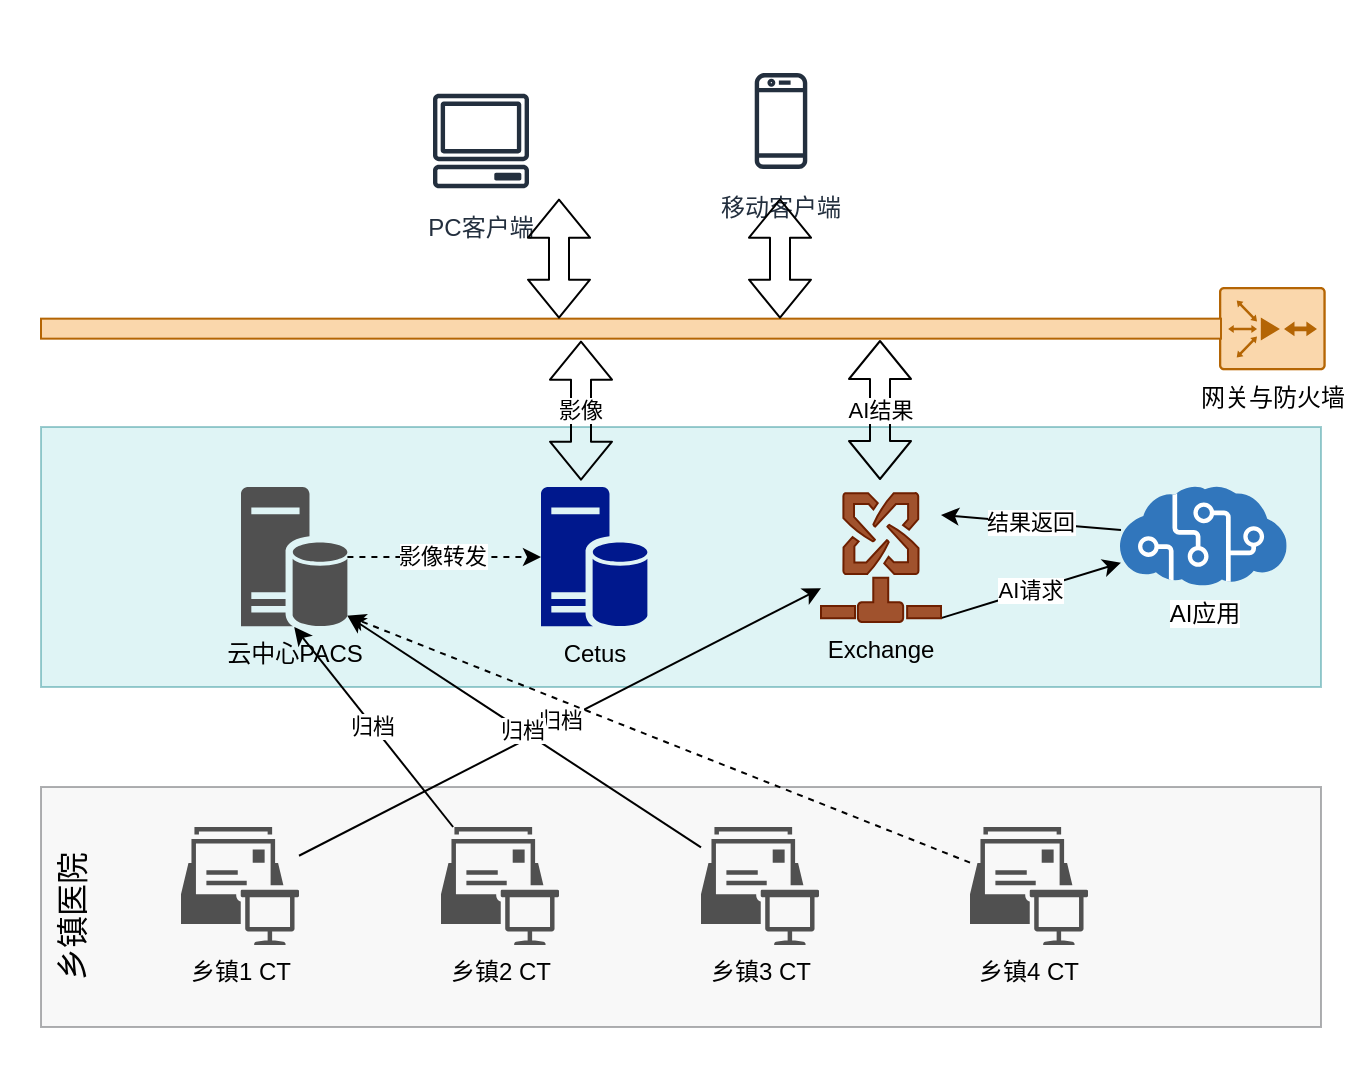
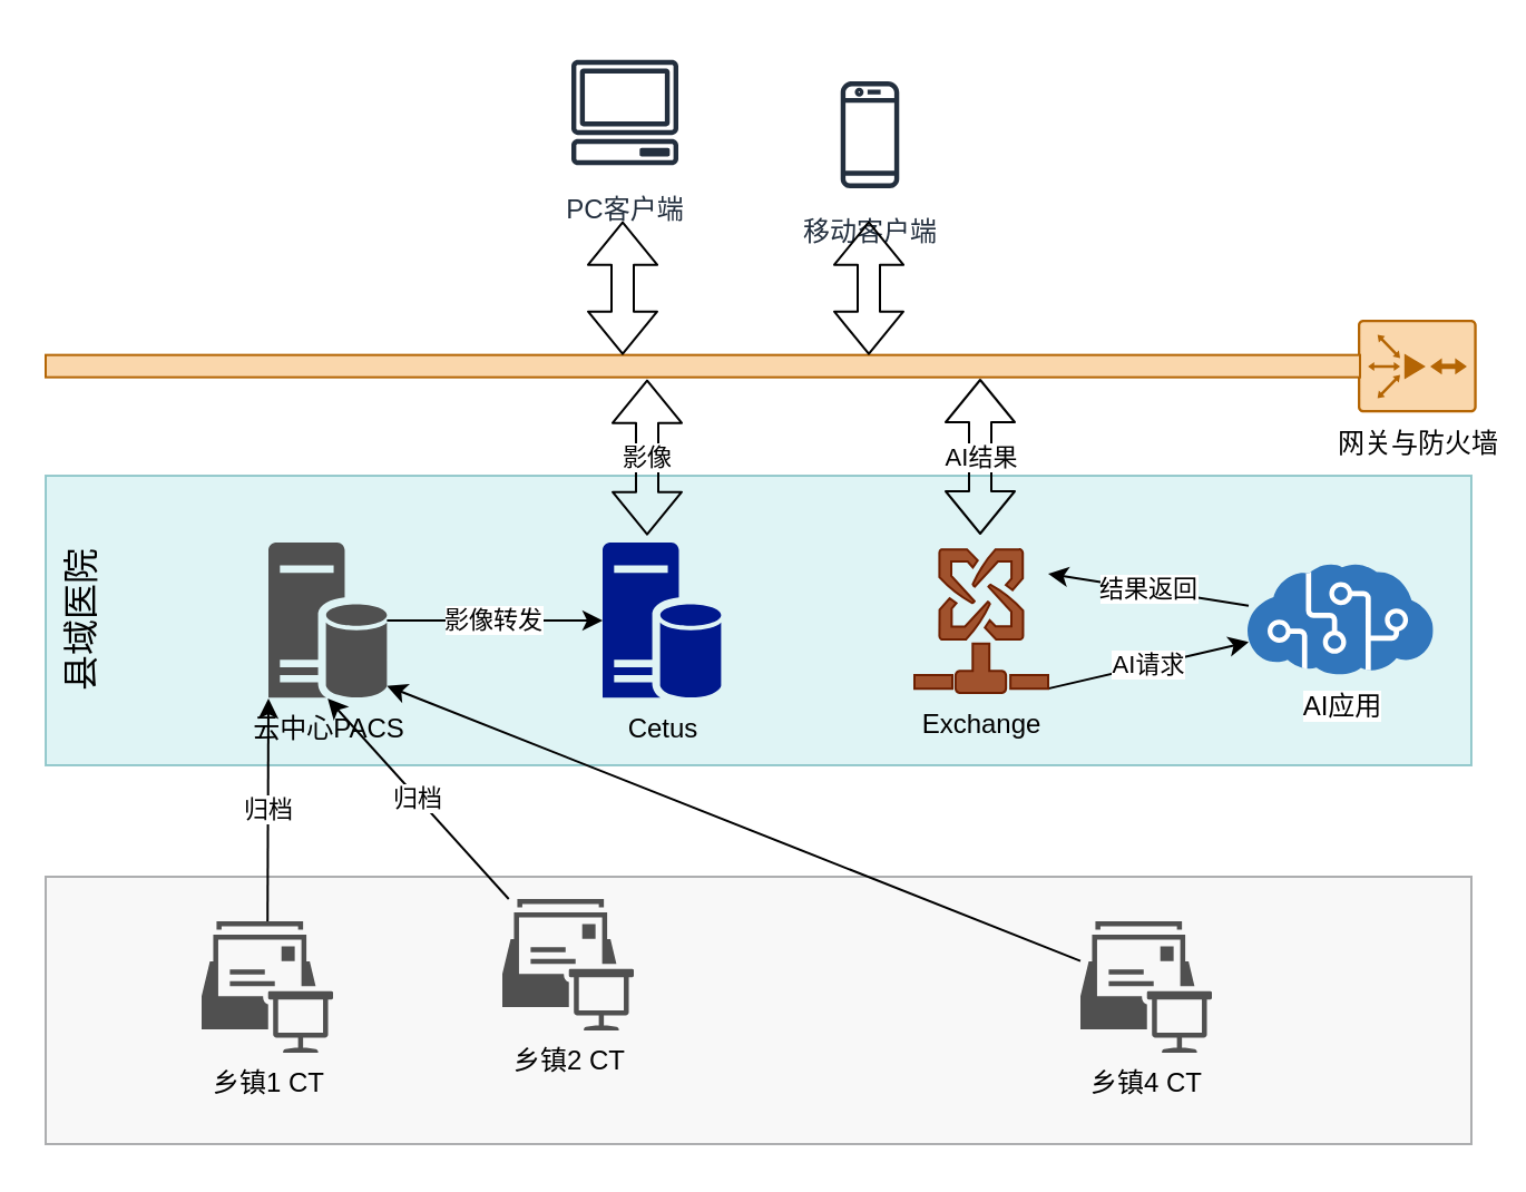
  <mxCell id="0" />
  <mxCell id="1" parent="0" />
  <mxCell id="2" value="" style="rounded=0;whiteSpace=wrap;html=1;opacity=40;fillColor=#eeeeee;strokeColor=#36393d;" vertex="1" parent="1"><mxGeometry x="20" y="393" width="640" height="120" as="geometry" /></mxCell>
  <mxCell id="3" value="" style="rounded=0;whiteSpace=wrap;html=1;fillColor=#b0e3e6;strokeColor=#0e8088;opacity=40;" vertex="1" parent="1"><mxGeometry x="20" y="213" width="640" height="130" as="geometry" /></mxCell>
- <mxCell id="4" value="归档" style="rounded=0;orthogonalLoop=1;jettySize=auto;html=1;" edge="1" parent="1" source="5" target="14"><mxGeometry relative="1" as="geometry" /></mxCell>
+ <mxCell id="4" value="归档" style="rounded=0;orthogonalLoop=1;jettySize=auto;html=1;entryX=0;entryY=1;entryDx=0;entryDy=0;entryPerimeter=0;" edge="1" parent="1" source="5" target="11"><mxGeometry relative="1" as="geometry" /></mxCell>
  <mxCell id="5" value="乡镇1 CT" style="pointerEvents=1;shadow=0;dashed=0;html=1;strokeColor=none;fillColor=#505050;labelPosition=center;verticalLabelPosition=bottom;verticalAlign=top;outlineConnect=0;align=center;shape=mxgraph.office.communications.equipment_mailbox;" vertex="1" parent="1"><mxGeometry x="90" y="413" width="59" height="59" as="geometry" /></mxCell>
  <mxCell id="6" value="归档" style="rounded=0;orthogonalLoop=1;jettySize=auto;html=1;entryX=0.5;entryY=1;entryDx=0;entryDy=0;entryPerimeter=0;" edge="1" parent="1" source="7" target="11"><mxGeometry relative="1" as="geometry" /></mxCell>
- <mxCell id="7" value="乡镇2 CT" style="pointerEvents=1;shadow=0;dashed=0;html=1;strokeColor=none;fillColor=#505050;labelPosition=center;verticalLabelPosition=bottom;verticalAlign=top;outlineConnect=0;align=center;shape=mxgraph.office.communications.equipment_mailbox;" vertex="1" parent="1"><mxGeometry x="220" y="413" width="59" height="59" as="geometry" /></mxCell>
- <mxCell id="8" value="归档" style="edgeStyle=none;rounded=0;orthogonalLoop=1;jettySize=auto;html=1;entryX=1;entryY=0.92;entryDx=0;entryDy=0;entryPerimeter=0;" edge="1" parent="1" source="9" target="11"><mxGeometry relative="1" as="geometry" /></mxCell>
- <mxCell id="9" value="乡镇3 CT" style="pointerEvents=1;shadow=0;dashed=0;html=1;strokeColor=none;fillColor=#505050;labelPosition=center;verticalLabelPosition=bottom;verticalAlign=top;outlineConnect=0;align=center;shape=mxgraph.office.communications.equipment_mailbox;" vertex="1" parent="1"><mxGeometry x="350" y="413" width="59" height="59" as="geometry" /></mxCell>
- <mxCell id="10" value="影像转发" style="edgeStyle=none;rounded=0;orthogonalLoop=1;jettySize=auto;html=1;exitX=1;exitY=0.5;exitDx=0;exitDy=0;exitPerimeter=0;entryX=0;entryY=0.5;entryDx=0;entryDy=0;entryPerimeter=0;dashed=1;" edge="1" parent="1" source="11" target="12"><mxGeometry relative="1" as="geometry" /></mxCell>
+ <mxCell id="7" value="乡镇2 CT" style="pointerEvents=1;shadow=0;dashed=0;html=1;strokeColor=none;fillColor=#505050;labelPosition=center;verticalLabelPosition=bottom;verticalAlign=top;outlineConnect=0;align=center;shape=mxgraph.office.communications.equipment_mailbox;" vertex="1" parent="1"><mxGeometry x="225" y="403" width="59" height="59" as="geometry" /></mxCell>
+ <mxCell id="10" value="影像转发" style="edgeStyle=none;rounded=0;orthogonalLoop=1;jettySize=auto;html=1;exitX=1;exitY=0.5;exitDx=0;exitDy=0;exitPerimeter=0;entryX=0;entryY=0.5;entryDx=0;entryDy=0;entryPerimeter=0;" edge="1" parent="1" source="11" target="12"><mxGeometry relative="1" as="geometry" /></mxCell>
  <mxCell id="11" value="云中心PACS" style="aspect=fixed;pointerEvents=1;shadow=0;dashed=0;html=1;strokeColor=none;labelPosition=center;verticalLabelPosition=bottom;verticalAlign=top;align=center;shape=mxgraph.mscae.enterprise.database_server;fillColor=#505050;labelBackgroundColor=none;" vertex="1" parent="1"><mxGeometry x="120" y="243" width="53.2" height="70" as="geometry" /></mxCell>
  <mxCell id="12" value="Cetus" style="aspect=fixed;pointerEvents=1;shadow=0;dashed=0;html=1;strokeColor=none;labelPosition=center;verticalLabelPosition=bottom;verticalAlign=top;align=center;fillColor=#00188D;shape=mxgraph.mscae.enterprise.database_server" vertex="1" parent="1"><mxGeometry x="270" y="243" width="53.2" height="70" as="geometry" /></mxCell>
  <mxCell id="13" value="AI请求" style="edgeStyle=none;rounded=0;orthogonalLoop=1;jettySize=auto;html=1;exitX=1;exitY=0.97;exitDx=0;exitDy=0;exitPerimeter=0;" edge="1" parent="1" source="14" target="16"><mxGeometry relative="1" as="geometry" /></mxCell>
  <mxCell id="14" value="Exchange" style="pointerEvents=1;shadow=0;dashed=0;html=1;strokeColor=#6D1F00;labelPosition=center;verticalLabelPosition=bottom;verticalAlign=top;align=center;fillColor=#a0522d;shape=mxgraph.mscae.intune.exchange_connector;" vertex="1" parent="1"><mxGeometry x="410" y="246" width="60" height="64.5" as="geometry" /></mxCell>
  <mxCell id="15" value="结果返回" style="edgeStyle=none;rounded=0;orthogonalLoop=1;jettySize=auto;html=1;entryX=1;entryY=0.171;entryDx=0;entryDy=0;entryPerimeter=0;" edge="1" parent="1" source="16" target="14"><mxGeometry relative="1" as="geometry" /></mxCell>
- <mxCell id="16" value="AI应用" style="aspect=fixed;html=1;points=[];align=center;image;fontSize=12;image=img/lib/mscae/Cognitive_Services.svg;" vertex="1" parent="1"><mxGeometry x="560" y="243" width="83.33" height="50" as="geometry" /></mxCell>
- <mxCell id="17" value="PC客户端" style="outlineConnect=0;fontColor=#232F3E;gradientColor=none;strokeColor=#232F3E;fillColor=#ffffff;dashed=0;verticalLabelPosition=bottom;verticalAlign=top;align=center;html=1;fontSize=12;fontStyle=0;aspect=fixed;shape=mxgraph.aws4.resourceIcon;resIcon=mxgraph.aws4.client;labelBackgroundColor=none;" vertex="1" parent="1"><mxGeometry x="210" y="40" width="60" height="60" as="geometry" /></mxCell>
+ <mxCell id="16" value="AI应用" style="aspect=fixed;html=1;points=[];align=center;image;fontSize=12;image=img/lib/mscae/Cognitive_Services.svg;" vertex="1" parent="1"><mxGeometry x="560" y="253" width="83.33" height="50" as="geometry" /></mxCell>
+ <mxCell id="17" value="PC客户端" style="outlineConnect=0;fontColor=#232F3E;gradientColor=none;strokeColor=#232F3E;fillColor=#ffffff;dashed=0;verticalLabelPosition=bottom;verticalAlign=top;align=center;html=1;fontSize=12;fontStyle=0;aspect=fixed;shape=mxgraph.aws4.resourceIcon;resIcon=mxgraph.aws4.client;labelBackgroundColor=none;" vertex="1" parent="1"><mxGeometry x="250" y="20" width="60" height="60" as="geometry" /></mxCell>
  <mxCell id="18" value="移动客户端" style="outlineConnect=0;fontColor=#232F3E;gradientColor=none;strokeColor=#232F3E;fillColor=#ffffff;dashed=0;verticalLabelPosition=bottom;verticalAlign=top;align=center;html=1;fontSize=12;fontStyle=0;aspect=fixed;shape=mxgraph.aws4.resourceIcon;resIcon=mxgraph.aws4.mobile_client;" vertex="1" parent="1"><mxGeometry x="360" y="30" width="60" height="60" as="geometry" /></mxCell>
  <mxCell id="19" value="网关与防火墙" style="points=[[0.015,0.015,0],[0.985,0.015,0],[0.985,0.985,0],[0.015,0.985,0],[0.25,0,0],[0.5,0,0],[0.75,0,0],[1,0.25,0],[1,0.5,0],[1,0.75,0],[0.75,1,0],[0.5,1,0],[0.25,1,0],[0,0.75,0],[0,0.5,0],[0,0.25,0]];verticalLabelPosition=bottom;html=1;verticalAlign=top;aspect=fixed;align=center;pointerEvents=1;shape=mxgraph.cisco19.rect;prIcon=router_with_firewall2;strokeColor=#B46504;fillColor=#FAD7AC;" vertex="1" parent="1"><mxGeometry x="609" y="143" width="53.33" height="41.66" as="geometry" /></mxCell>
  <mxCell id="20" value="" style="rounded=0;whiteSpace=wrap;html=1;strokeColor=#b46504;fillColor=#FAD7AC;" vertex="1" parent="1"><mxGeometry x="20" y="158.83" width="590" height="10" as="geometry" /></mxCell>
  <mxCell id="21" value="AI结果" style="shape=flexArrow;endArrow=classic;startArrow=classic;html=1;" edge="1" parent="1"><mxGeometry width="50" height="50" relative="1" as="geometry"><mxPoint x="439.5" y="239.5" as="sourcePoint" /><mxPoint x="439.5" y="169.5" as="targetPoint" /></mxGeometry></mxCell>
  <mxCell id="22" value="影像" style="shape=flexArrow;endArrow=classic;startArrow=classic;html=1;" edge="1" parent="1"><mxGeometry width="50" height="50" relative="1" as="geometry"><mxPoint x="290" y="239.83" as="sourcePoint" /><mxPoint x="290" y="169.83" as="targetPoint" /></mxGeometry></mxCell>
  <mxCell id="23" value="" style="shape=flexArrow;endArrow=classic;startArrow=classic;html=1;" edge="1" parent="1"><mxGeometry width="50" height="50" relative="1" as="geometry"><mxPoint x="279" y="158.83" as="sourcePoint" /><mxPoint x="279" y="98.83" as="targetPoint" /></mxGeometry></mxCell>
  <mxCell id="24" value="" style="shape=flexArrow;endArrow=classic;startArrow=classic;html=1;" edge="1" parent="1"><mxGeometry width="50" height="50" relative="1" as="geometry"><mxPoint x="389.5" y="158.83" as="sourcePoint" /><mxPoint x="389.5" y="98.83" as="targetPoint" /></mxGeometry></mxCell>
- <mxCell id="26" value="乡镇医院" style="text;html=1;strokeColor=none;fillColor=none;align=center;verticalAlign=top;whiteSpace=wrap;rounded=0;opacity=40;horizontal=0;fontSize=16;" vertex="1" parent="1"><mxGeometry x="20" y="423" width="40" height="70" as="geometry" /></mxCell>
- <mxCell id="27" style="edgeStyle=none;rounded=0;orthogonalLoop=1;jettySize=auto;html=1;entryX=1;entryY=0.92;entryDx=0;entryDy=0;entryPerimeter=0;fontSize=16;dashed=1;" edge="1" parent="1" source="28" target="11"><mxGeometry relative="1" as="geometry" /></mxCell>
+ <mxCell id="25" value="县域医院" style="text;html=1;strokeColor=none;fillColor=none;align=center;verticalAlign=top;whiteSpace=wrap;rounded=0;opacity=40;horizontal=0;fontSize=16;" vertex="1" parent="1"><mxGeometry x="20" y="243" width="40" height="70" as="geometry" /></mxCell>
+ <mxCell id="27" style="edgeStyle=none;rounded=0;orthogonalLoop=1;jettySize=auto;html=1;entryX=1;entryY=0.92;entryDx=0;entryDy=0;entryPerimeter=0;fontSize=16;" edge="1" parent="1" source="28" target="11"><mxGeometry relative="1" as="geometry" /></mxCell>
  <mxCell id="28" value="乡镇4 CT" style="pointerEvents=1;shadow=0;dashed=0;html=1;strokeColor=none;fillColor=#505050;labelPosition=center;verticalLabelPosition=bottom;verticalAlign=top;outlineConnect=0;align=center;shape=mxgraph.office.communications.equipment_mailbox;" vertex="1" parent="1"><mxGeometry x="484.5" y="413" width="59" height="59" as="geometry" /></mxCell>
